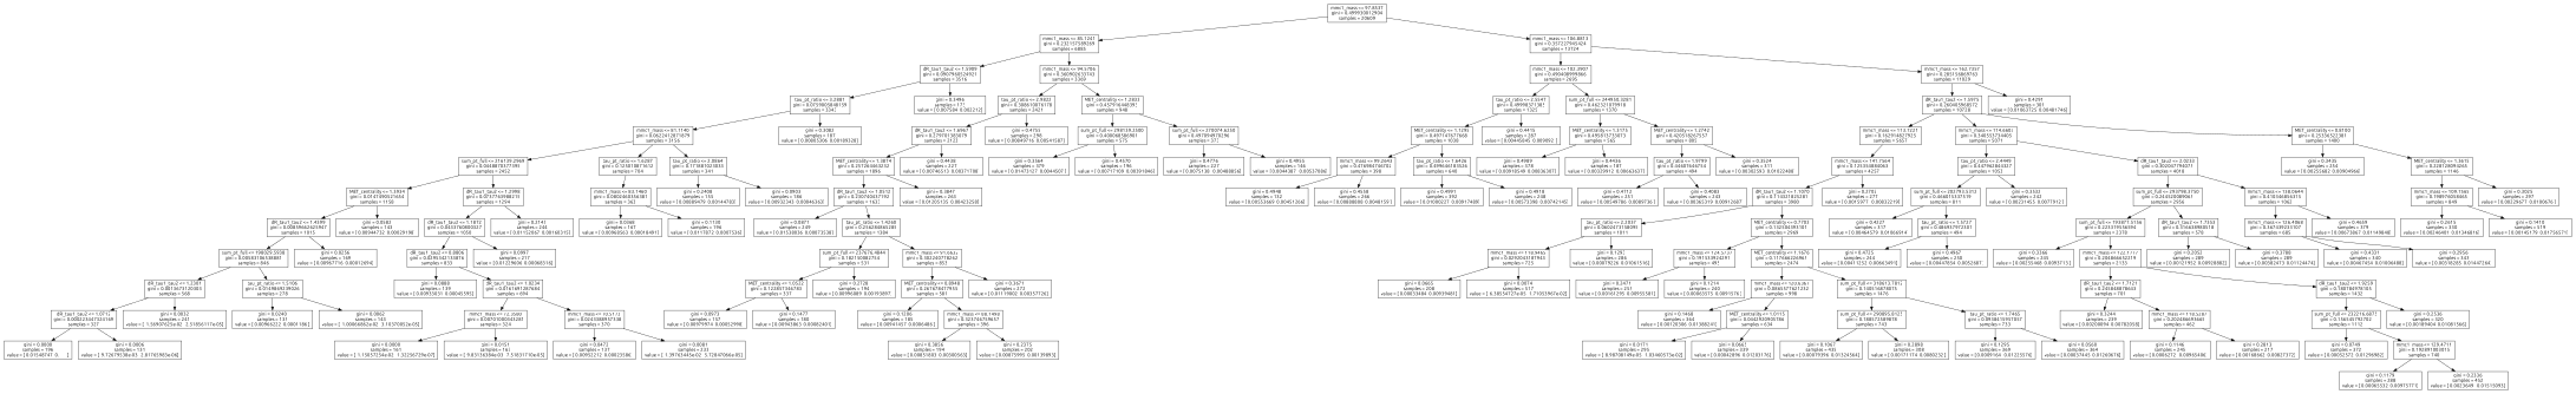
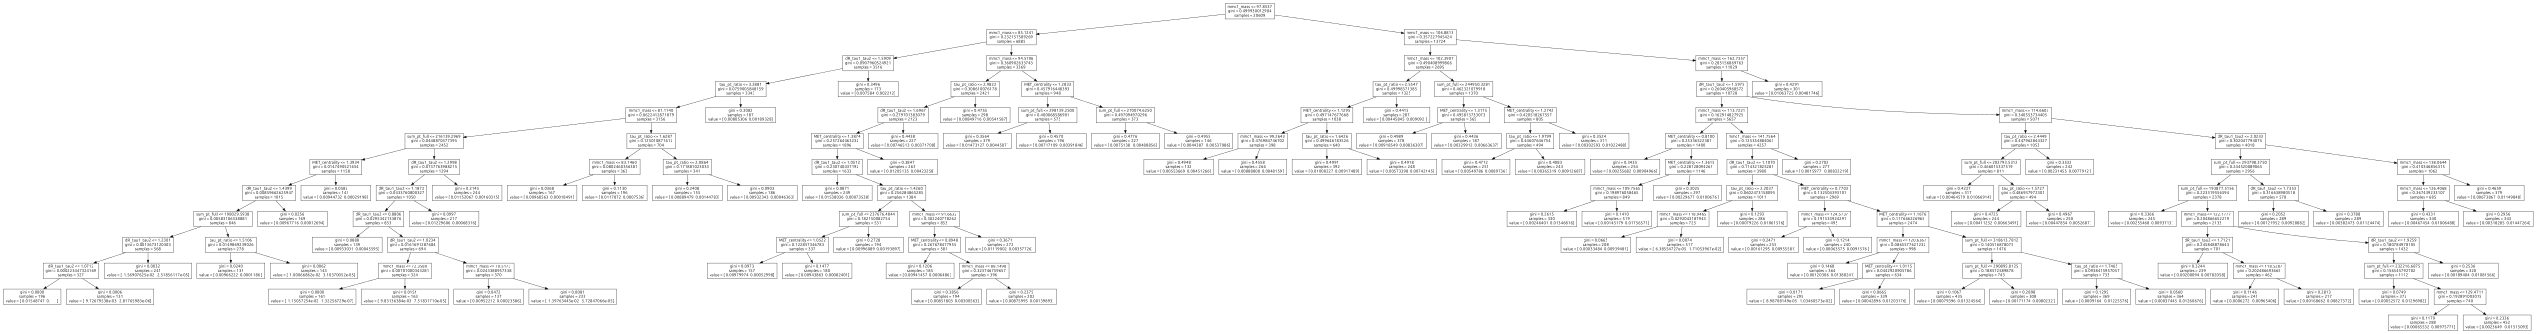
  digraph {
    fontname=Ubuntu
    node [fontname=Ubuntu shape=box]
    edge [fontname=Ubuntu]
    n1 [label="mmc1_mass <= 97.8537\ngini = 0.499930012904\nsamples = 20609"]
    n2 [label="mmc1_mass <= 85.1241\ngini = 0.232157589269\nsamples = 6885"]
    n3 [label="mmc1_mass <= 106.8813\ngini = 0.357227945424\nsamples = 13724"]
    n4 [label="dR_tau1_tau2 <= 1.5909\ngini = 0.0907960524921\nsamples = 3516"]
    n5 [label="mmc1_mass <= 94.5706\ngini = 0.360902633743\nsamples = 3369"]
    n6 [label="mmc1_mass <= 102.3907\ngini = 0.490408999866\nsamples = 2695"]
    n7 [label="mmc1_mass <= 162.7357\ngini = 0.285156869763\nsamples = 11029"]
    n8 [label="tau_pt_ratio <= 3.2881\ngini = 0.0759005848159\nsamples = 3343"]
    n9 [label="gini = 0.3496\nsamples = 173\nvalue = [ 0.007584  0.002212]"]
    n10 [label="tau_pt_ratio <= 2.9822\ngini = 0.308610076178\nsamples = 2421"]
    n11 [label="MET_centrality <= 1.2833\ngini = 0.457916448393\nsamples = 948"]
    n12 [label="mmc1_mass <= 81.1140\ngini = 0.0622412871879\nsamples = 3156"]
    n13 [label="gini = 0.3082\nsamples = 187\nvalue = [ 0.00805306  0.00189328]"]
    n14 [label="sum_pt_full <= 216139.2969\ngini = 0.0448870377395\nsamples = 2452"]
    n15 [label="tau_pt_ratio <= 1.6287\ngini = 0.125010871612\nsamples = 704"]
    n16 [label="MET_centrality <= 1.3934\ngini = 0.0147490521654\nsamples = 1158"]
    n17 [label="dR_tau1_tau2 <= 1.2998\ngini = 0.0737763988215\nsamples = 1294"]
    n18 [label="mmc1_mass <= 83.1460\ngini = 0.0802460356381\nsamples = 363"]
    n19 [label="tau_pt_ratio <= 2.0864\ngini = 0.171881023033\nsamples = 341"]
    n20 [label="dR_tau1_tau2 <= 1.4399\ngini = 0.00859662625947\nsamples = 1015"]
    n21 [label="gini = 0.0582\nsamples = 143\nvalue = [ 0.00944732  0.00029198]"]
    n22 [label="dR_tau1_tau2 <= 1.1872\ngini = 0.0433760800327\nsamples = 1050"]
    n23 [label="gini = 0.2145\nsamples = 244\nvalue = [ 0.01152067  0.00160315]"]
    n24 [label="sum_pt_full <= 198029.5938\ngini = 0.00583106538881\nsamples = 846"]
    n25 [label="gini = 0.0256\nsamples = 169\nvalue = [ 0.00967716  0.00012694]"]
    n26 [label="dR_tau1_tau2 <= 1.2301\ngini = 0.0013673120303\nsamples = 568"]
    n27 [label="tau_pt_ratio <= 1.5106\ngini = 0.0149869239026\nsamples = 278"]
    n28 [label="dR_tau1_tau2 <= 1.0712\ngini = 0.000223447324169\nsamples = 327"]
    n29 [label="gini = 0.0032\nsamples = 241\nvalue = [  1.56907625e-02   2.51856117e-05]"]
    n30 [label="gini = 0.0240\nsamples = 135\nvalue = [ 0.00966222  0.0001186 ]"]
    n31 [label="gini = 0.0062\nsamples = 143\nvalue = [  1.00066862e-02   3.10370052e-05]"]
    n32 [label="gini = 0.0000\nsamples = 196\nvalue = [ 0.01548747  0.        ]"]
    n33 [label="gini = 0.0006\nsamples = 131\nvalue = [  9.72679538e-03   2.81765983e-06]"]
    n34 [label="dR_tau1_tau2 <= 0.8806\ngini = 0.0295342133876\nsamples = 833"]
    n35 [label="gini = 0.0997\nsamples = 217\nvalue = [ 0.01229606  0.00068316]"]
    n36 [label="gini = 0.0888\nsamples = 139\nvalue = [ 0.00933031  0.00045595]"]
    n37 [label="dR_tau1_tau2 <= 1.0234\ngini = 0.0161691287684\nsamples = 694"]
    n38 [label="mmc1_mass <= 72.3580\ngini = 0.00701000343281\nsamples = 324"]
    n39 [label="mmc1_mass <= 70.5173\ngini = 0.0243388957338\nsamples = 370"]
    n40 [label="gini = 0.0000\nsamples = 161\nvalue = [  1.15057254e-02   1.32256729e-07]"]
    n41 [label="gini = 0.0151\nsamples = 163\nvalue = [  9.83136384e-03   7.51831710e-05]"]
    n42 [label="gini = 0.0472\nsamples = 137\nvalue = [ 0.00952212  0.00023586]"]
    n43 [label="gini = 0.0081\nsamples = 233\nvalue = [  1.39763445e-02   5.72847066e-05]"]
    n44 [label="gini = 0.0368\nsamples = 167\nvalue = [ 0.00968563  0.00018491]"]
    n45 [label="gini = 0.1130\nsamples = 196\nvalue = [ 0.0117872  0.0007536]"]
    n46 [label="gini = 0.2408\nsamples = 155\nvalue = [ 0.00889479  0.00144783]"]
    n47 [label="gini = 0.0903\nsamples = 186\nvalue = [ 0.00932343  0.00046363]"]
    n48 [label="dR_tau1_tau2 <= 1.6967\ngini = 0.279701383079\nsamples = 2123"]
    n49 [label="gini = 0.4755\nsamples = 298\nvalue = [ 0.00849716  0.00541587]"]
    n50 [label="sum_pt_full <= 298139.2500\ngini = 0.400068586901\nsamples = 575"]
    n51 [label="sum_pt_full <= 270074.6250\ngini = 0.497094970296\nsamples = 373"]
    n52 [label="MET_centrality <= 1.3874\ngini = 0.257264463232\nsamples = 1896"]
    n53 [label="gini = 0.4438\nsamples = 227\nvalue = [ 0.00746513  0.00371708]"]
    n54 [label="dR_tau1_tau2 <= 1.0512\ngini = 0.230740437192\nsamples = 1633"]
    n55 [label="gini = 0.3847\nsamples = 263\nvalue = [ 0.01205135  0.00423258]"]
    n56 [label="gini = 0.0871\nsamples = 249\nvalue = [ 0.01538036  0.00073538]"]
    n57 [label="tau_pt_ratio <= 1.4260\ngini = 0.256284865285\nsamples = 1384"]
    n58 [label="sum_pt_full <= 237676.4844\ngini = 0.182150082754\nsamples = 531"]
    n59 [label="mmc1_mass <= 91.6632\ngini = 0.302240778262\nsamples = 853"]
    n60 [label="MET_centrality <= 1.0522\ngini = 0.122857346783\nsamples = 337"]
    n61 [label="gini = 0.2728\nsamples = 194\nvalue = [ 0.00996089  0.00193897]"]
    n62 [label="MET_centrality <= 0.8948\ngini = 0.267678477955\nsamples = 581"]
    n63 [label="gini = 0.3671\nsamples = 272\nvalue = [ 0.01119002  0.00357726]"]
    n64 [label="gini = 0.0973\nsamples = 157\nvalue = [ 0.00979974  0.00052998]"]
    n65 [label="gini = 0.1477\nsamples = 180\nvalue = [ 0.00943863  0.00082401]"]
    n66 [label="gini = 0.1206\nsamples = 185\nvalue = [ 0.00941457  0.0006486 ]"]
    n67 [label="mmc1_mass <= 88.1498\ngini = 0.323746759657\nsamples = 396"]
    n68 [label="gini = 0.3856\nsamples = 194\nvalue = [ 0.00851803  0.00300563]"]
    n69 [label="gini = 0.2375\nsamples = 202\nvalue = [ 0.00875995  0.00139893]"]
    n70 [label="gini = 0.3564\nsamples = 379\nvalue = [ 0.01473127  0.0044507 ]"]
    n71 [label="gini = 0.4570\nsamples = 196\nvalue = [ 0.00717109  0.00391846]"]
    n72 [label="gini = 0.4776\nsamples = 227\nvalue = [ 0.0075138   0.00488856]"]
    n73 [label="gini = 0.4955\nsamples = 146\nvalue = [ 0.0044387   0.00537086]"]
    n74 [label="tau_pt_ratio <= 2.5547\ngini = 0.49998371385\nsamples = 1325"]
    n75 [label="sum_pt_full <= 244950.3281\ngini = 0.462321079918\nsamples = 1370"]
    n76 [label="dR_tau1_tau2 <= 1.5975\ngini = 0.260405968572\nsamples = 10728"]
    n77 [label="gini = 0.4291\nsamples = 301\nvalue = [ 0.01063725  0.00481746]"]
    n78 [label="MET_centrality <= 1.1295\ngini = 0.497147677668\nsamples = 1038"]
    n79 [label="gini = 0.4415\nsamples = 287\nvalue = [ 0.00445845  0.009092  ]"]
    n80 [label="MET_centrality <= 1.3175\ngini = 0.495813733073\nsamples = 565"]
    n81 [label="MET_centrality <= 1.2742\ngini = 0.420518267557\nsamples = 805"]
    n82 [label="mmc1_mass <= 99.2643\ngini = 0.476984746702\nsamples = 398"]
    n83 [label="tau_pt_ratio <= 1.6426\ngini = 0.499646183526\nsamples = 640"]
    n84 [label="gini = 0.4948\nsamples = 132\nvalue = [ 0.00553669  0.00451266]"]
    n85 [label="gini = 0.4558\nsamples = 266\nvalue = [ 0.00888808  0.0048159 ]"]
    n86 [label="gini = 0.4991\nsamples = 392\nvalue = [ 0.01000227  0.00917489]"]
    n87 [label="gini = 0.4918\nsamples = 248\nvalue = [ 0.00573398  0.00742145]"]
    n88 [label="gini = 0.4989\nsamples = 378\nvalue = [ 0.00918549  0.00836307]"]
    n89 [label="gini = 0.4436\nsamples = 187\nvalue = [ 0.00329912  0.00663637]"]
    n90 [label="tau_pt_ratio <= 1.9799\ngini = 0.44607646754\nsamples = 494"]
    n91 [label="gini = 0.3524\nsamples = 311\nvalue = [ 0.00302593  0.01022488]"]
    n92 [label="gini = 0.4712\nsamples = 251\nvalue = [ 0.00549786  0.0089736 ]"]
    n93 [label="gini = 0.4083\nsamples = 243\nvalue = [ 0.00365319  0.00912687]"]
    n94 [label="mmc1_mass <= 113.7221\ngini = 0.162914827925\nsamples = 5657"]
    n95 [label="mmc1_mass <= 114.6603\ngini = 0.340553734405\nsamples = 5071"]
    n96 [label="MET_centrality <= 0.8100\ngini = 0.25336522381\nsamples = 1400"]
    n97 [label="mmc1_mass <= 141.7564\ngini = 0.125354884063\nsamples = 4257"]
    n98 [label="tau_pt_ratio <= 2.4449\ngini = 0.447962844327\nsamples = 1053"]
    n99 [label="dR_tau1_tau2 <= 2.0233\ngini = 0.302047794075\nsamples = 4018"]
    n100 [label="gini = 0.3435\nsamples = 254\nvalue = [ 0.00255682  0.00904966]"]
    n101 [label="MET_centrality <= 1.3615\ngini = 0.228128094265\nsamples = 1146"]
    n102 [label="dR_tau1_tau2 <= 1.1070\ngini = 0.114321825281\nsamples = 3980"]
    n103 [label="gini = 0.2702\nsamples = 277\nvalue = [ 0.0015977   0.00832219]"]
    n104 [label="mmc1_mass <= 109.7565\ngini = 0.198976058465\nsamples = 849"]
    n105 [label="gini = 0.3025\nsamples = 297\nvalue = [ 0.00229677  0.0100676 ]"]
    n106 [label="gini = 0.2615\nsamples = 330\nvalue = [ 0.00246401  0.01346816]"]
    n107 [label="gini = 0.1410\nsamples = 519\nvalue = [ 0.00145179  0.01756571]"]
    n108 [label="tau_pt_ratio <= 2.2037\ngini = 0.0602473158095\nsamples = 1011"]
    n109 [label="MET_centrality <= 0.7703\ngini = 0.132504393101\nsamples = 2969"]
    n110 [label="mmc1_mass <= 118.9465\ngini = 0.0292043187943\nsamples = 725"]
    n111 [label="gini = 0.1293\nsamples = 286\nvalue = [ 0.00079226  0.01061516]"]
    n112 [label="mmc1_mass <= 124.5737\ngini = 0.191533924291\nsamples = 495"]
    n113 [label="MET_centrality <= 1.1676\ngini = 0.117666226965\nsamples = 2474"]
    n114 [label="gini = 0.0665\nsamples = 208\nvalue = [ 0.00033484  0.00939481]"]
    n115 [label="gini = 0.0074\nsamples = 517\nvalue = [  6.38554727e-05   1.71053967e-02]"]
    n116 [label="gini = 0.2471\nsamples = 255\nvalue = [ 0.00161295  0.00955581]"]
    n117 [label="gini = 0.1214\nsamples = 240\nvalue = [ 0.00063575  0.0091576 ]"]
    n118 [label="mmc1_mass <= 120.6367\ngini = 0.0865577621232\nsamples = 998"]
    n119 [label="sum_pt_full <= 318613.7812\ngini = 0.140516878075\nsamples = 1476"]
    n120 [label="gini = 0.1468\nsamples = 364\nvalue = [ 0.00120306  0.01388241]"]
    n121 [label="MET_centrality <= 1.0115\ngini = 0.0442920905786\nsamples = 634"]
    n122 [label="sum_pt_full <= 290895.8125\ngini = 0.188572589878\nsamples = 743"]
    n123 [label="tau_pt_ratio <= 1.7465\ngini = 0.0938415957057\nsamples = 733"]
    n124 [label="gini = 0.0171\nsamples = 295\nvalue = [  8.98708149e-05   1.03460573e-02]"]
    n125 [label="gini = 0.0665\nsamples = 339\nvalue = [ 0.00042896  0.01203176]"]
    n126 [label="gini = 0.1067\nsamples = 435\nvalue = [ 0.00079396  0.01324564]"]
    n127 [label="gini = 0.2898\nsamples = 308\nvalue = [ 0.00171174  0.0080232 ]"]
    n128 [label="gini = 0.1295\nsamples = 369\nvalue = [ 0.0009164   0.01225576]"]
    n129 [label="gini = 0.0560\nsamples = 364\nvalue = [ 0.00037445  0.01260676]"]
    n130 [label="sum_pt_full <= 202793.5312\ngini = 0.466015337519\nsamples = 811"]
    n131 [label="gini = 0.3532\nsamples = 242\nvalue = [ 0.00231455  0.0077912 ]"]
    n132 [label="sum_pt_full <= 293798.3750\ngini = 0.244520089065\nsamples = 2956"]
    n133 [label="mmc1_mass <= 138.0644\ngini = 0.410346856315\nsamples = 1062"]
    n134 [label="gini = 0.4227\nsamples = 317\nvalue = [ 0.00464579  0.01066914]"]
    n135 [label="tau_pt_ratio <= 1.5727\ngini = 0.486937972301\nsamples = 494"]
    n136 [label="gini = 0.4725\nsamples = 244\nvalue = [ 0.00411252  0.00663491]"]
    n137 [label="gini = 0.4967\nsamples = 250\nvalue = [ 0.00447854  0.0052687 ]"]
    n138 [label="sum_pt_full <= 193877.5156\ngini = 0.223319556594\nsamples = 2378"]
    n139 [label="dR_tau1_tau2 <= 1.7353\ngini = 0.316638980518\nsamples = 578"]
    n140 [label="mmc1_mass <= 126.4068\ngini = 0.367439233107\nsamples = 685"]
    n141 [label="gini = 0.4659\nsamples = 379\nvalue = [ 0.00673867  0.01149848]"]
    n142 [label="gini = 0.3366\nsamples = 245\nvalue = [ 0.00255468  0.0093713 ]"]
    n143 [label="mmc1_mass <= 122.1777\ngini = 0.204866652219\nsamples = 2133"]
    n144 [label="gini = 0.2052\nsamples = 289\nvalue = [ 0.00121952  0.00928882]"]
    n145 [label="gini = 0.3788\nsamples = 289\nvalue = [ 0.00382473  0.01124474]"]
    n146 [label="dR_tau1_tau2 <= 1.7121\ngini = 0.245848878643\nsamples = 701"]
    n147 [label="dR_tau1_tau2 <= 1.9259\ngini = 0.180784978105\nsamples = 1432"]
    n148 [label="gini = 0.3244\nsamples = 239\nvalue = [ 0.00200094  0.00782058]"]
    n149 [label="mmc1_mass <= 118.5287\ngini = 0.202486693665\nsamples = 462"]
    n150 [label="sum_pt_full <= 232216.6875\ngini = 0.156545792702\nsamples = 1112"]
    n151 [label="gini = 0.2536\nsamples = 320\nvalue = [ 0.00189404  0.01081566]"]
    n152 [label="gini = 0.1146\nsamples = 245\nvalue = [ 0.0006272   0.00965406]"]
    n153 [label="gini = 0.2813\nsamples = 217\nvalue = [ 0.00168662  0.00827372]"]
    n154 [label="gini = 0.0749\nsamples = 372\nvalue = [ 0.00052572  0.01296982]"]
    n155 [label="mmc1_mass <= 129.4711\ngini = 0.192891003015\nsamples = 740"]
    n156 [label="gini = 0.1179\nsamples = 288\nvalue = [ 0.00065532  0.00975771]"]
    n157 [label="gini = 0.2336\nsamples = 452\nvalue = [ 0.0023649   0.01515093]"]
    n158 [label="gini = 0.4331\nsamples = 340\nvalue = [ 0.00467454  0.01006488]"]
    n159 [label="gini = 0.2956\nsamples = 343\nvalue = [ 0.00318285  0.01447264]"]
    n1 -> n2
    n1 -> n3
    n2 -> n4
    n2 -> n5
    n3 -> n6
    n3 -> n7
    n4 -> n8
    n4 -> n9
    n5 -> n10
    n5 -> n11
    n6 -> n74
    n6 -> n75
    n7 -> n76
    n7 -> n77
    n8 -> n12
    n8 -> n13
    n10 -> n48
    n10 -> n49
    n11 -> n50
    n11 -> n51
    n12 -> n14
    n12 -> n15
    n14 -> n16
    n14 -> n17
    n15 -> n18
-   n12 -> n19
+   n15 -> n19
    n16 -> n20
    n16 -> n21
    n17 -> n22
    n17 -> n23
    n18 -> n44
    n18 -> n45
    n19 -> n46
    n19 -> n47
    n20 -> n24
    n20 -> n25
    n22 -> n34
    n22 -> n35
    n24 -> n26
    n24 -> n27
    n26 -> n28
    n26 -> n29
    n27 -> n30
    n27 -> n31
    n28 -> n32
    n28 -> n33
    n34 -> n36
    n34 -> n37
    n37 -> n38
    n37 -> n39
    n38 -> n40
    n38 -> n41
    n39 -> n42
    n39 -> n43
    n48 -> n52
    n48 -> n53
    n50 -> n70
    n50 -> n71
    n51 -> n72
    n51 -> n73
    n52 -> n54
    n52 -> n55
    n54 -> n56
    n54 -> n57
    n57 -> n58
    n57 -> n59
    n58 -> n60
    n58 -> n61
    n59 -> n62
    n59 -> n63
    n60 -> n64
    n60 -> n65
    n62 -> n66
    n62 -> n67
    n67 -> n68
    n67 -> n69
    n74 -> n78
    n74 -> n79
    n75 -> n80
    n75 -> n81
    n76 -> n94
    n76 -> n95
    n78 -> n82
    n78 -> n83
    n80 -> n88
    n80 -> n89
    n81 -> n90
    n81 -> n91
    n82 -> n84
    n82 -> n85
    n83 -> n86
    n83 -> n87
    n90 -> n92
    n90 -> n93
-   n76 -> n96
+   n94 -> n96
    n94 -> n97
    n95 -> n98
    n95 -> n99
    n96 -> n100
    n96 -> n101
    n97 -> n102
    n97 -> n103
    n98 -> n130
    n98 -> n131
    n99 -> n132
    n99 -> n133
    n101 -> n104
    n101 -> n105
    n102 -> n108
    n102 -> n109
    n104 -> n106
    n104 -> n107
    n108 -> n110
    n108 -> n111
    n109 -> n112
    n109 -> n113
    n110 -> n114
    n110 -> n115
    n112 -> n116
    n112 -> n117
    n113 -> n118
    n113 -> n119
    n118 -> n120
    n118 -> n121
    n119 -> n122
    n119 -> n123
    n121 -> n124
    n121 -> n125
    n122 -> n126
    n122 -> n127
    n123 -> n128
    n123 -> n129
    n130 -> n134
    n130 -> n135
    n132 -> n138
    n132 -> n139
    n133 -> n140
    n133 -> n141
    n135 -> n136
    n135 -> n137
    n138 -> n142
    n138 -> n143
    n139 -> n144
    n139 -> n145
    n140 -> n158
    n140 -> n159
    n143 -> n146
    n143 -> n147
    n146 -> n148
    n146 -> n149
    n147 -> n150
    n147 -> n151
    n149 -> n152
    n149 -> n153
    n150 -> n154
    n150 -> n155
    n155 -> n156
    n155 -> n157
  }
